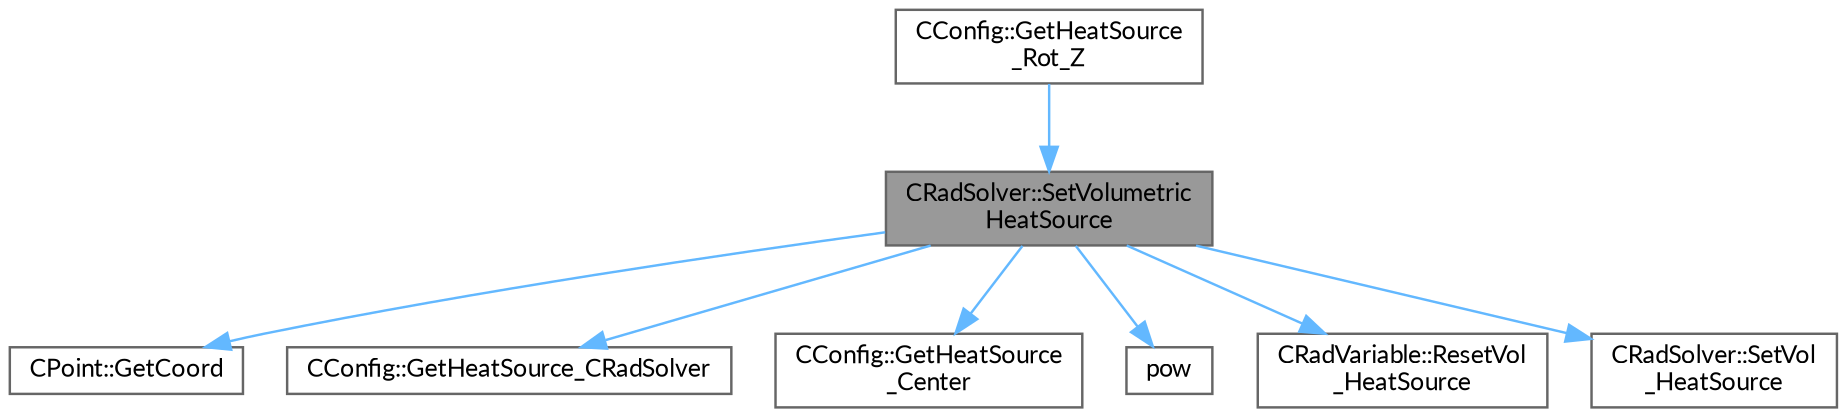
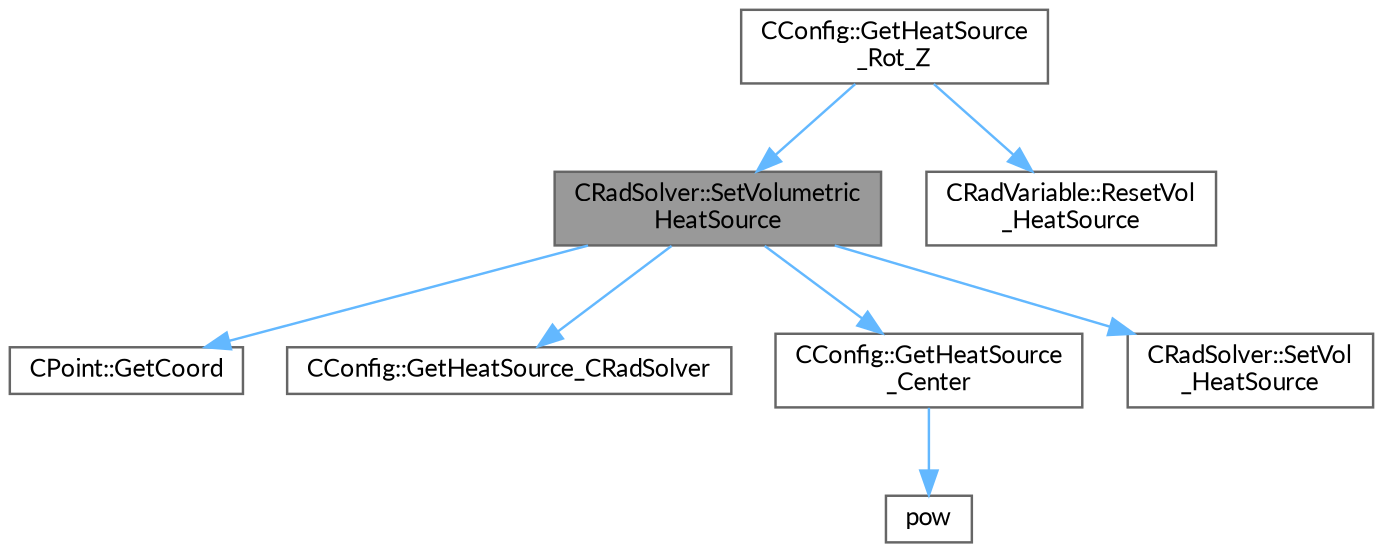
  digraph {
    fontname=Lato
    rankdir=TB
    node [color=grey40 fillcolor=white fontname=Lato fontsize=10 shape=box style=filled]
    edge [color=steelblue1 fontname=Lato fontsize=10 labelfontname=Helvetica labelfontsize=10 style=solid]
    n1 [color=gray40 fillcolor=grey60 fontcolor=black height=0.2 label="CRadSolver::SetVolumetric\lHeatSource" width=0.4]
    n2 [height=0.2 label="CPoint::GetCoord" width=0.4]
    n3 [height=0.2 label="CConfig::GetHeatSource_CRadSolver" width=0.4]
    n4 [height=0.2 label="CConfig::GetHeatSource\l_Center" width=0.4]
    n5 [height=0.2 label=pow width=0.4]
    n6 [height=0.2 label="CRadVariable::ResetVol\l_HeatSource" width=0.4]
    n7 [height=0.2 label="CRadSolver::SetVol\l_HeatSource" width=0.4]
    n8 [height=0.2 label="CConfig::GetHeatSource\l_Rot_Z" width=0.4]
    n1 -> n2
    n1 -> n3
    n1 -> n4
-   n1 -> n5
-   n1 -> n6
+   n4 -> n5
+   n8 -> n6
    n1 -> n7
    n8 -> n1
  }
